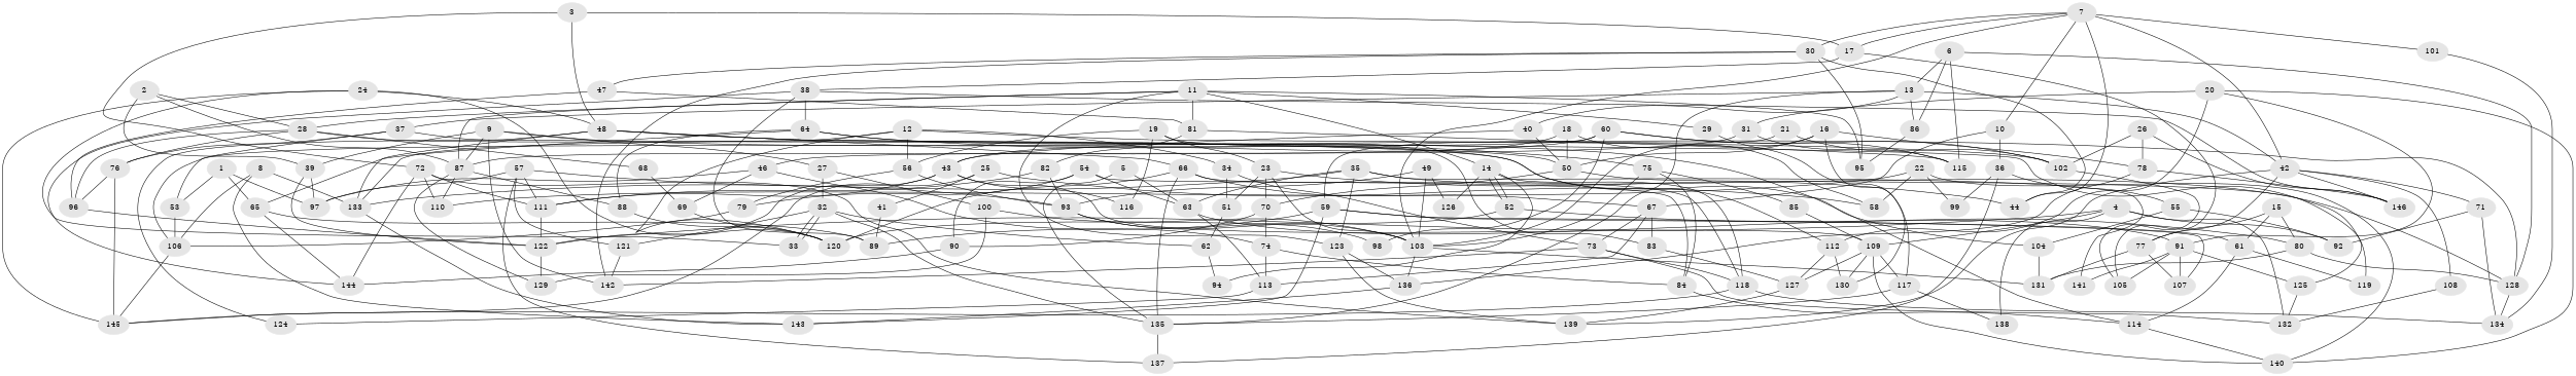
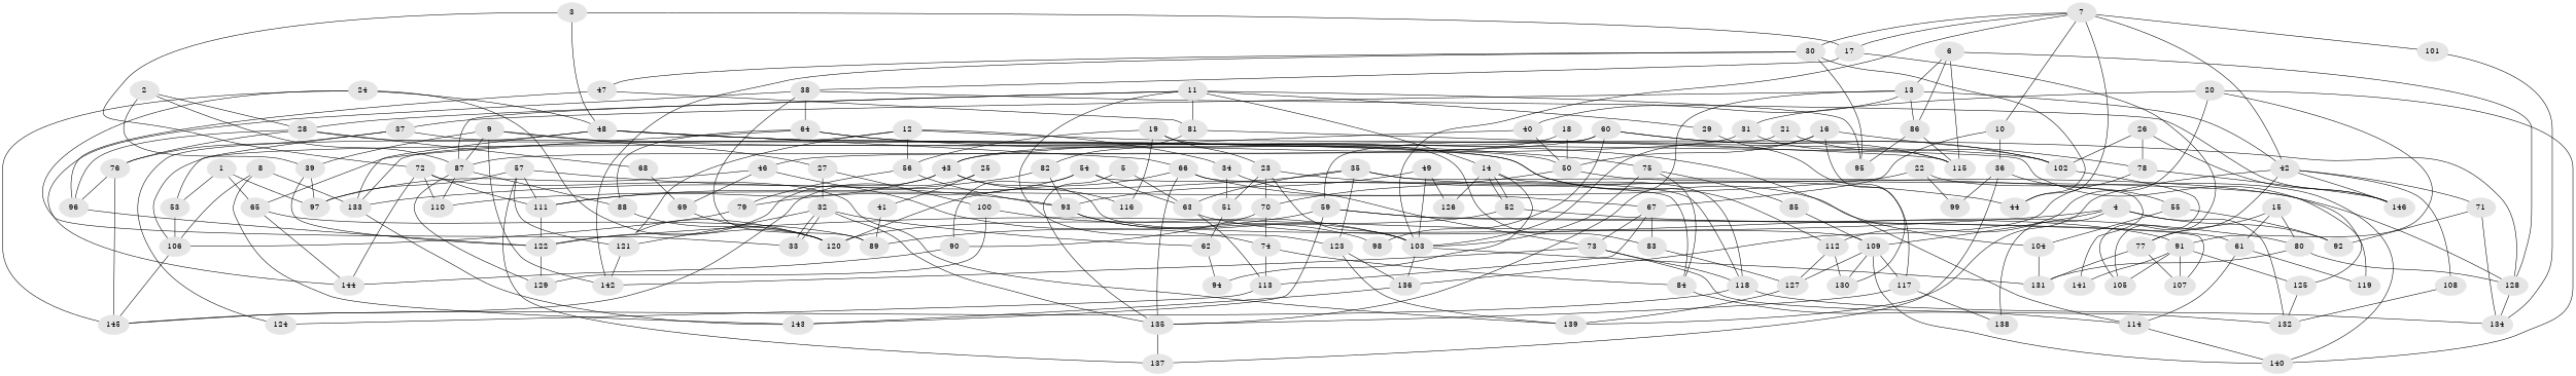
  graph {
    node [color=gray90 style=filled]
    1
    53
    65
    97
    106
    89
    144
    2
    28
    39
    87
    68
    76
    96
    104
    122
    110
    88
    129
    3
    17
    48
    72
    38
    105
    133
    50
    112
    66
    124
    139
    111
    4
    92
    109
    132
    138
    130
    140
    117
    127
    5
    63
    135
    91
    113
    137
    6
    13
    86
    115
    128
    42
    37
    40
    95
    134
    7
    10
    30
    44
    101
    103
    36
    67
    142
    47
    77
    146
    71
    108
    131
    136
    8
    143
    145
    9
    27
    32
    100
    99
    55
    83
    73
    11
    14
    29
    81
    123
    52
    94
    118
    126
    82
    12
    34
    56
    102
    120
    51
    93
    79
    125
    43
    80
    15
    61
    119
    114
    107
    16
    78
    70
    64
    18
-   58
    116
    19
    23
    20
    31
    46
    141
    21
    59
    22
    62
    74
    90
    24
    33
    25
    41
    26
    121
    69
    35
    75
    84
    49
    98
    54
    57
    60
    85
    1 -- 53
    1 -- 65
    1 -- 97
    53 -- 106
    65 -- 89
    65 -- 144
    106 -- 145
    2 -- 28
    2 -- 39
    2 -- 87
    28 -- 68
    28 -- 76
    28 -- 96
    28 -- 104
    39 -- 97
    39 -- 122
    87 -- 110
    87 -- 88
    87 -- 129
    68 -- 69
    76 -- 96
    76 -- 145
    96 -- 122
    104 -- 131
    122 -- 129
    88 -- 120
    3 -- 17
    3 -- 48
    3 -- 72
    17 -- 38
    17 -- 105
    48 -- 133
    48 -- 50
    48 -- 112
    48 -- 66
    48 -- 124
    72 -- 144
    72 -- 110
    72 -- 139
    72 -- 111
    38 -- 89
    38 -- 144
    38 -- 146
    38 -- 64
    133 -- 143
    50 -- 119
    50 -- 70
    112 -- 130
    112 -- 127
    66 -- 135
    66 -- 67
    66 -- 118
    66 -- 120
    111 -- 122
    4 -- 122
    4 -- 92
    4 -- 109
    4 -- 132
    4 -- 138
    109 -- 130
    109 -- 140
    109 -- 117
    109 -- 127
    117 -- 138
    117 -- 135
    127 -- 139
    5 -- 63
    5 -- 135
    63 -- 91
    63 -- 113
    135 -- 137
    91 -- 105
    91 -- 125
    91 -- 107
    91 -- 141
    113 -- 124
    6 -- 13
    6 -- 86
    6 -- 115
    6 -- 128
    13 -- 135
    13 -- 86
    13 -- 42
    13 -- 37
    13 -- 40
+   86 -- 115
    86 -- 95
    128 -- 134
    42 -- 139
    42 -- 77
    42 -- 146
    42 -- 71
    42 -- 108
    37 -- 53
    37 -- 76
    37 -- 125
    40 -- 50
    40 -- 43
    7 -- 17
    7 -- 42
    7 -- 10
    7 -- 30
    7 -- 44
    7 -- 101
    7 -- 103
    10 -- 36
    10 -- 67
    30 -- 95
    30 -- 44
    30 -- 142
    30 -- 47
    101 -- 134
    103 -- 131
    103 -- 136
    36 -- 137
    36 -- 99
    36 -- 55
    67 -- 113
    67 -- 83
    67 -- 73
    47 -- 96
    47 -- 81
    77 -- 131
    77 -- 107
    71 -- 92
    71 -- 134
    108 -- 132
    136 -- 143
    8 -- 106
    8 -- 133
    8 -- 143
    9 -- 39
    9 -- 87
    9 -- 128
    9 -- 142
    9 -- 27
    27 -- 32
    27 -- 100
    32 -- 135
    32 -- 62
    32 -- 33
    32 -- 33
    32 -- 121
    100 -- 129
    100 -- 103
    55 -- 104
    55 -- 92
    83 -- 127
    73 -- 132
    73 -- 142
    73 -- 118
    11 -- 28
    11 -- 87
    11 -- 95
    11 -- 14
    11 -- 29
    11 -- 81
    11 -- 123
    14 -- 52
    14 -- 52
    14 -- 94
    14 -- 118
    14 -- 126
    29 -- 117
    81 -- 115
    81 -- 82
    123 -- 139
    123 -- 136
    52 -- 120
    52 -- 80
    118 -- 134
    118 -- 145
    82 -- 111
    82 -- 93
    12 -- 133
    12 -- 34
    12 -- 56
    12 -- 102
    12 -- 120
    34 -- 73
    34 -- 51
    56 -- 93
    56 -- 79
    102 -- 105
    51 -- 62
    93 -- 103
    93 -- 98
    79 -- 106
    125 -- 132
    43 -- 122
    43 -- 111
    43 -- 109
    43 -- 116
    80 -- 128
    80 -- 131
    15 -- 77
    15 -- 80
    15 -- 61
    61 -- 119
    61 -- 114
    114 -- 140
    16 -- 50
    16 -- 130
    16 -- 103
    16 -- 78
    78 -- 146
    78 -- 136
    70 -- 74
    70 -- 90
    64 -- 65
    64 -- 88
    64 -- 114
    64 -- 75
    18 -- 50
    18 -- 43
-   18 -- 58
    19 -- 83
    19 -- 56
    19 -- 116
    19 -- 23
    23 -- 44
    23 -- 103
    23 -- 51
    23 -- 70
    20 -- 112
    20 -- 140
    20 -- 91
    20 -- 31
    31 -- 115
    31 -- 46
    46 -- 97
    46 -- 74
    46 -- 69
    21 -- 102
    21 -- 59
    59 -- 89
    59 -- 143
    59 -- 61
    59 -- 107
    22 -- 110
    22 -- 140
    22 -- 99
-   22 -- 58
    62 -- 94
    74 -- 113
    74 -- 84
    90 -- 144
    24 -- 48
    24 -- 145
    24 -- 120
    24 -- 33
    25 -- 145
-   25 -- 58
    25 -- 41
    41 -- 89
    26 -- 146
    26 -- 102
    26 -- 78
    121 -- 142
    69 -- 120
    35 -- 133
    35 -- 63
    35 -- 128
    35 -- 123
    35 -- 141
    75 -- 103
    75 -- 84
    75 -- 85
    84 -- 114
    49 -- 103
    49 -- 126
    49 -- 93
    54 -- 63
    54 -- 79
    54 -- 90
    54 -- 84
    57 -- 97
    57 -- 111
    57 -- 137
    57 -- 93
    57 -- 121
    60 -- 106
    60 -- 87
    60 -- 115
    60 -- 102
    60 -- 98
    85 -- 109
  }
